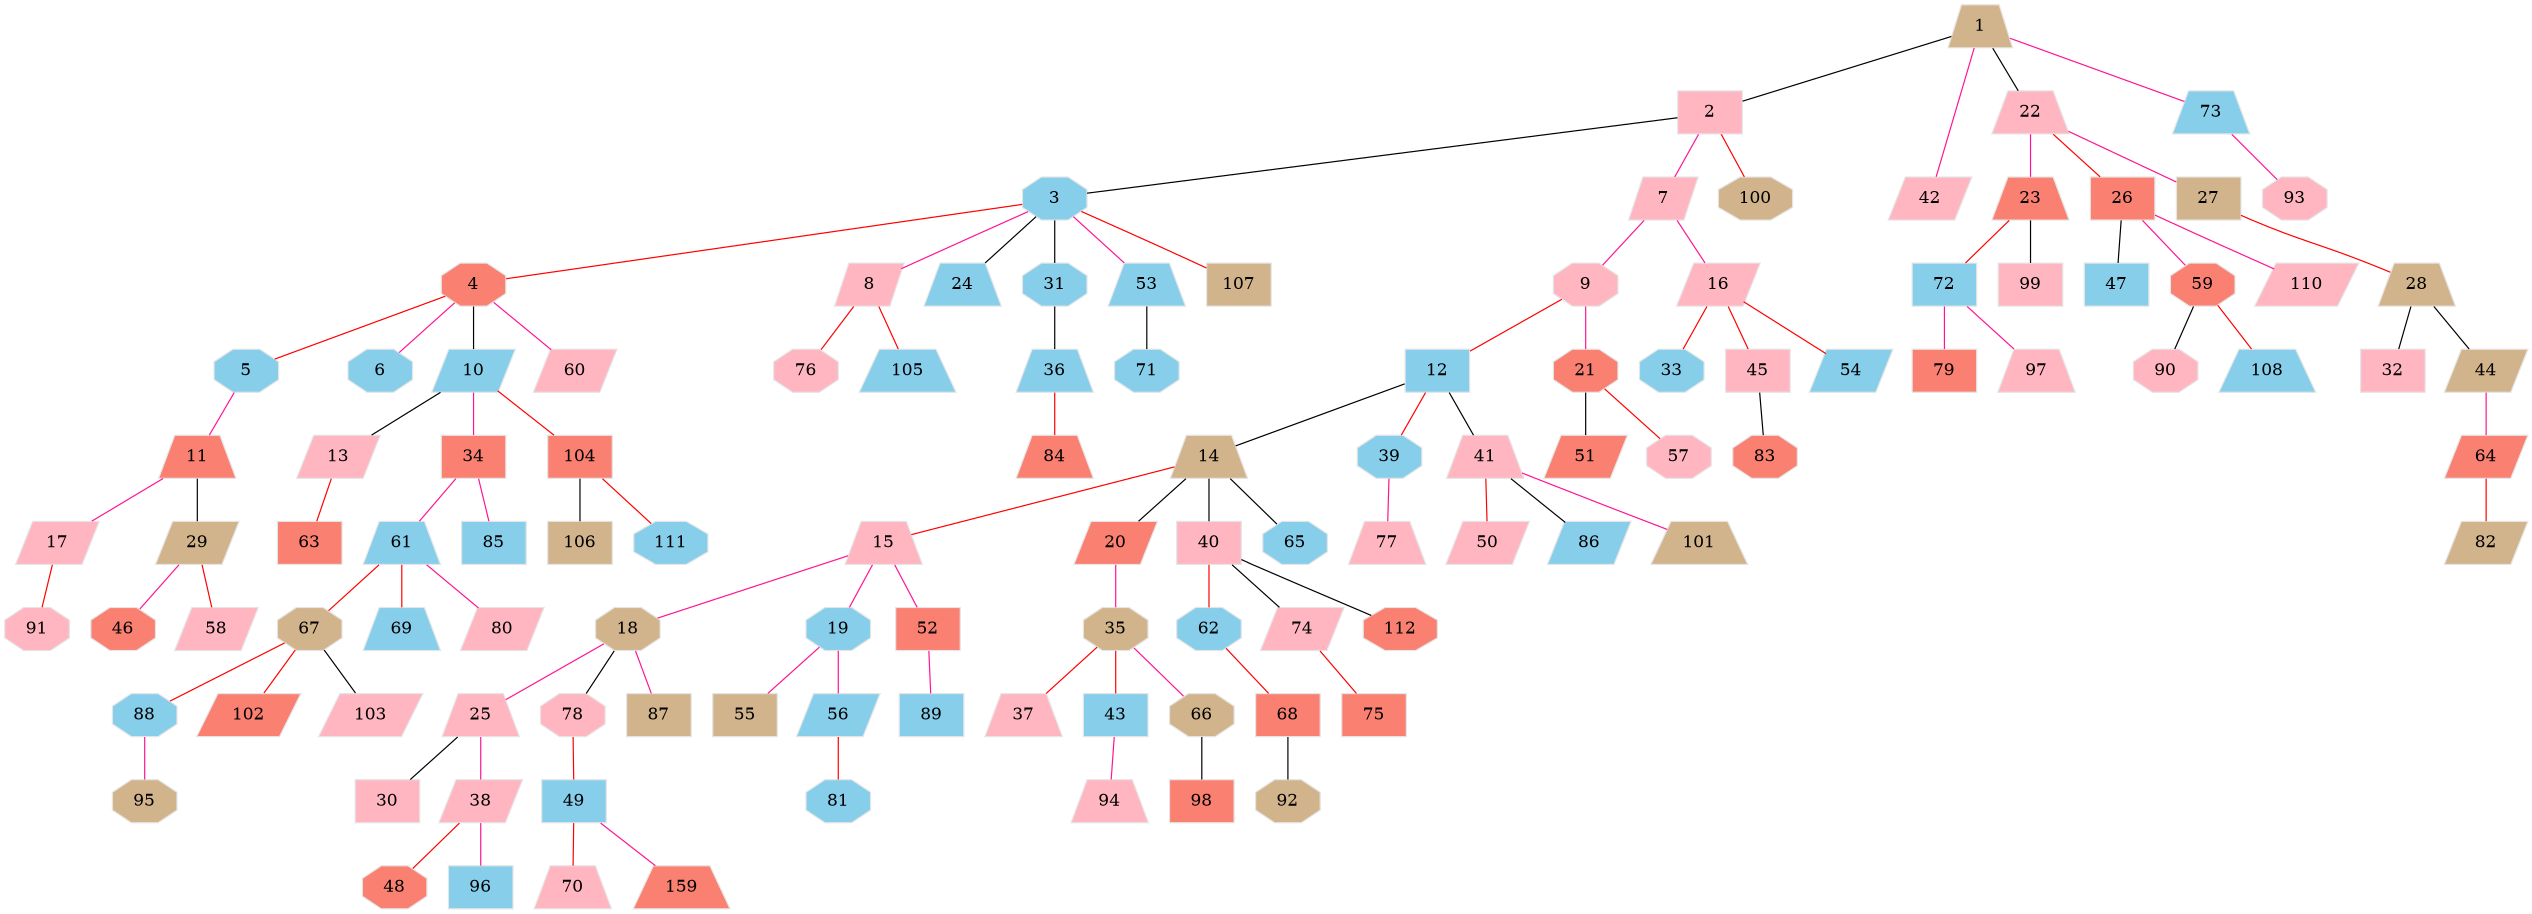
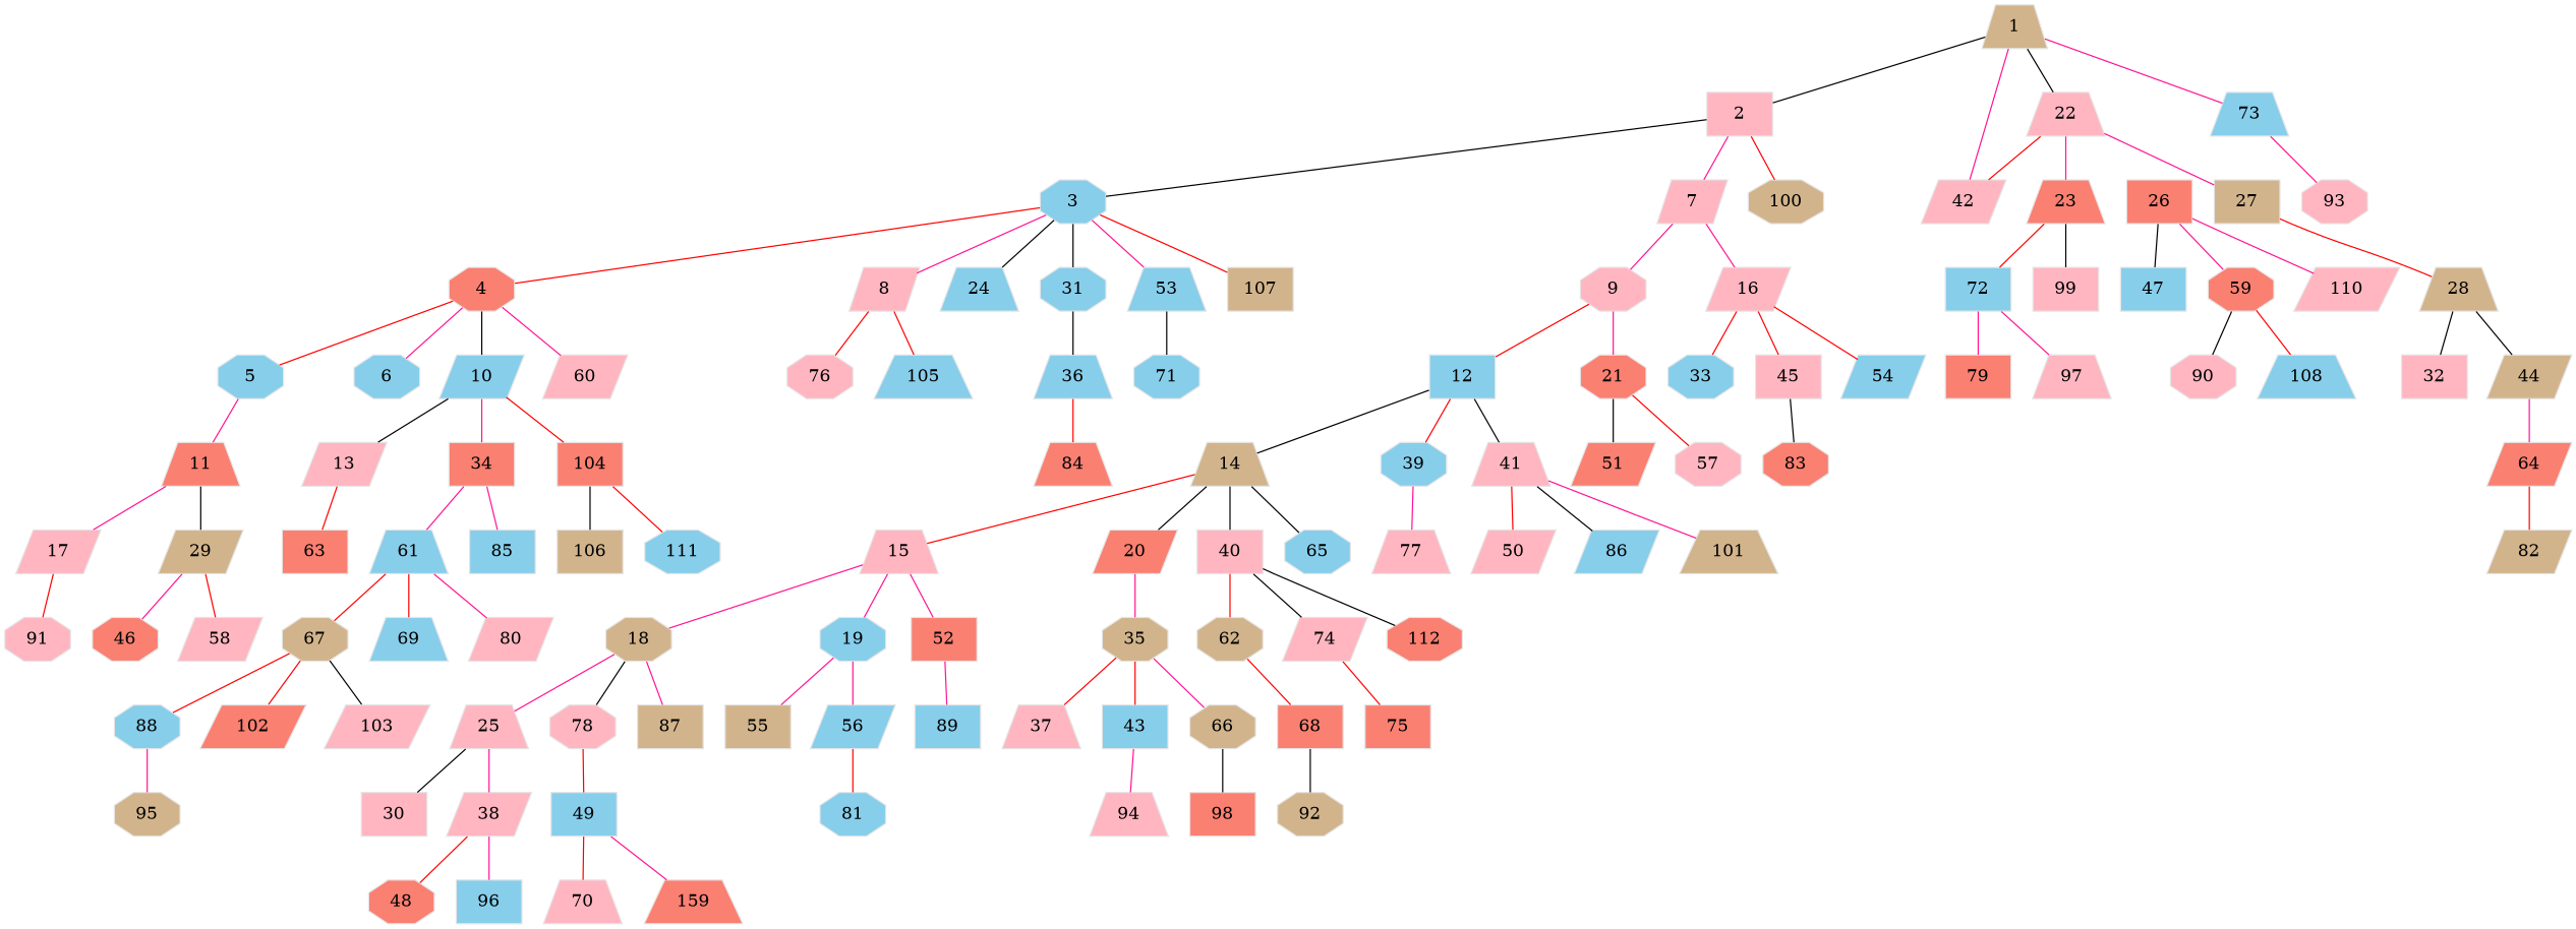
  graph {
    node [color=gray90 fillcolor=lightpink shape=octagon style=filled]
    edge [color=deeppink]
    1 [fillcolor=tan shape=trapezium]
    2 [shape=box]
    22 [shape=trapezium]
    42 [shape=parallelogram]
    73 [fillcolor=skyblue shape=trapezium]
    3 [fillcolor=skyblue]
    7 [shape=parallelogram]
    100 [fillcolor=tan]
    23 [fillcolor=salmon shape=trapezium]
    26 [fillcolor=salmon shape=box]
    27 [fillcolor=tan shape=box]
    93
    4 [fillcolor=salmon]
    8 [shape=parallelogram]
    24 [fillcolor=skyblue shape=trapezium]
    31 [fillcolor=skyblue]
    53 [fillcolor=skyblue shape=trapezium]
    107 [fillcolor=tan shape=box]
    9
    16 [shape=parallelogram]
    5 [fillcolor=skyblue]
    6 [fillcolor=skyblue]
    10 [fillcolor=skyblue shape=parallelogram]
    60 [shape=parallelogram]
    76
    105 [fillcolor=skyblue shape=trapezium]
    36 [fillcolor=skyblue shape=trapezium]
    71 [fillcolor=skyblue]
    11 [fillcolor=salmon shape=trapezium]
    13 [shape=parallelogram]
    34 [fillcolor=salmon shape=box]
    104 [fillcolor=salmon shape=box]
    17 [shape=parallelogram]
    29 [fillcolor=tan shape=parallelogram]
    12 [fillcolor=skyblue shape=box]
    21 [fillcolor=salmon]
    33 [fillcolor=skyblue]
    45 [shape=box]
    54 [fillcolor=skyblue shape=parallelogram]
    14 [fillcolor=tan shape=trapezium]
    39 [fillcolor=skyblue]
    41 [shape=trapezium]
    51 [fillcolor=salmon shape=parallelogram]
    57
    63 [fillcolor=salmon shape=box]
    61 [fillcolor=skyblue shape=trapezium]
    85 [fillcolor=skyblue shape=box]
    106 [fillcolor=tan shape=box]
    111 [fillcolor=skyblue]
    91
    46 [fillcolor=salmon]
    58 [shape=parallelogram]
    15 [shape=trapezium]
    20 [fillcolor=salmon shape=parallelogram]
    40 [shape=box]
    65 [fillcolor=skyblue]
    77 [shape=trapezium]
    50 [shape=parallelogram]
    86 [fillcolor=skyblue shape=parallelogram]
    101 [fillcolor=tan shape=trapezium]
    18 [fillcolor=tan]
    19 [fillcolor=skyblue]
    52 [fillcolor=salmon shape=box]
    35 [fillcolor=tan]
-   62 [fillcolor=skyblue]
+   62 [fillcolor=tan]
    74 [shape=parallelogram]
    112 [fillcolor=salmon]
    25 [shape=trapezium]
    78
    87 [fillcolor=tan shape=box]
    55 [fillcolor=tan shape=box]
    56 [fillcolor=skyblue shape=parallelogram]
    89 [fillcolor=skyblue shape=box]
    83 [fillcolor=salmon]
    30 [shape=box]
    38 [shape=parallelogram]
    49 [fillcolor=skyblue shape=box]
    81 [fillcolor=skyblue]
    37 [shape=trapezium]
    43 [fillcolor=skyblue shape=box]
    66 [fillcolor=tan]
    72 [fillcolor=skyblue shape=box]
    99 [shape=box]
    47 [fillcolor=skyblue shape=box]
    59 [fillcolor=salmon]
    110 [shape=parallelogram]
    28 [fillcolor=tan shape=trapezium]
    79 [fillcolor=salmon shape=box]
    97 [shape=trapezium]
    48 [fillcolor=salmon]
    96 [fillcolor=skyblue shape=box]
    90
    108 [fillcolor=skyblue shape=trapezium]
    32 [shape=box]
    44 [fillcolor=tan shape=parallelogram]
    64 [fillcolor=salmon shape=parallelogram]
    84 [fillcolor=salmon shape=trapezium]
    67 [fillcolor=tan]
    69 [fillcolor=skyblue shape=trapezium]
    80 [shape=parallelogram]
    94 [shape=trapezium]
    98 [fillcolor=salmon shape=box]
    70 [shape=trapezium]
    n104 [fillcolor=salmon label=159 shape=trapezium]
    68 [fillcolor=salmon shape=box]
    75 [fillcolor=salmon shape=box]
    82 [fillcolor=tan shape=parallelogram]
    88 [fillcolor=skyblue]
    102 [fillcolor=salmon shape=parallelogram]
    103 [shape=parallelogram]
    92 [fillcolor=tan]
    95 [fillcolor=tan]
    1 -- 2 [color=black]
    1 -- 22 [color=black]
    1 -- 42
    1 -- 73
    2 -- 3 [color=black]
    2 -- 7
    2 -- 100 [color=red]
    22 -- 23
-   22 -- 26 [color=red]
+   22 -- 42 [color=red]
    22 -- 27
    73 -- 93
    3 -- 4 [color=red]
    3 -- 8
    3 -- 24 [color=black]
    3 -- 31 [color=black]
    3 -- 53
    3 -- 107 [color=red]
    7 -- 9
    7 -- 16
    23 -- 72 [color=red]
    23 -- 99 [color=black]
    26 -- 47 [color=black]
    26 -- 59
    26 -- 110
    27 -- 28 [color=red]
    4 -- 5 [color=red]
    4 -- 6
    4 -- 10 [color=black]
    4 -- 60
    8 -- 76 [color=red]
    8 -- 105 [color=red]
    31 -- 36 [color=black]
    53 -- 71 [color=black]
    9 -- 12 [color=red]
    9 -- 21
    16 -- 33 [color=red]
    16 -- 45 [color=red]
    16 -- 54 [color=red]
    5 -- 11
    10 -- 13 [color=black]
    10 -- 34
    10 -- 104 [color=red]
    36 -- 84 [color=red]
    11 -- 17
    11 -- 29 [color=black]
    13 -- 63 [color=red]
    34 -- 61
    34 -- 85
    104 -- 106 [color=black]
    104 -- 111 [color=red]
    17 -- 91 [color=red]
    29 -- 46
    29 -- 58 [color=red]
    12 -- 14 [color=black]
    12 -- 39 [color=red]
    12 -- 41 [color=black]
    21 -- 51 [color=black]
    21 -- 57 [color=red]
    45 -- 83 [color=black]
    14 -- 15 [color=red]
    14 -- 20 [color=black]
    14 -- 40 [color=black]
    14 -- 65 [color=black]
    39 -- 77
    41 -- 50 [color=red]
    41 -- 86 [color=black]
    41 -- 101
    61 -- 67 [color=red]
    61 -- 69 [color=red]
    61 -- 80
    15 -- 18
    15 -- 19
    15 -- 52
    20 -- 35
    40 -- 62 [color=red]
    40 -- 74 [color=black]
    40 -- 112 [color=black]
    18 -- 25
    18 -- 78 [color=black]
    18 -- 87
    19 -- 55
    19 -- 56
    52 -- 89
    35 -- 37 [color=red]
    35 -- 43 [color=red]
    35 -- 66
    62 -- 68 [color=red]
    74 -- 75 [color=red]
    25 -- 30 [color=black]
    25 -- 38
    78 -- 49 [color=red]
    56 -- 81 [color=red]
    38 -- 48 [color=red]
    38 -- 96
    49 -- 70 [color=red]
    49 -- n104
    43 -- 94
    66 -- 98 [color=black]
    72 -- 79
    72 -- 97
    59 -- 90 [color=black]
    59 -- 108 [color=red]
    28 -- 32 [color=black]
    28 -- 44 [color=black]
    44 -- 64
    64 -- 82 [color=red]
    67 -- 88 [color=red]
    67 -- 102 [color=red]
    67 -- 103 [color=black]
    68 -- 92 [color=black]
    88 -- 95
  }
